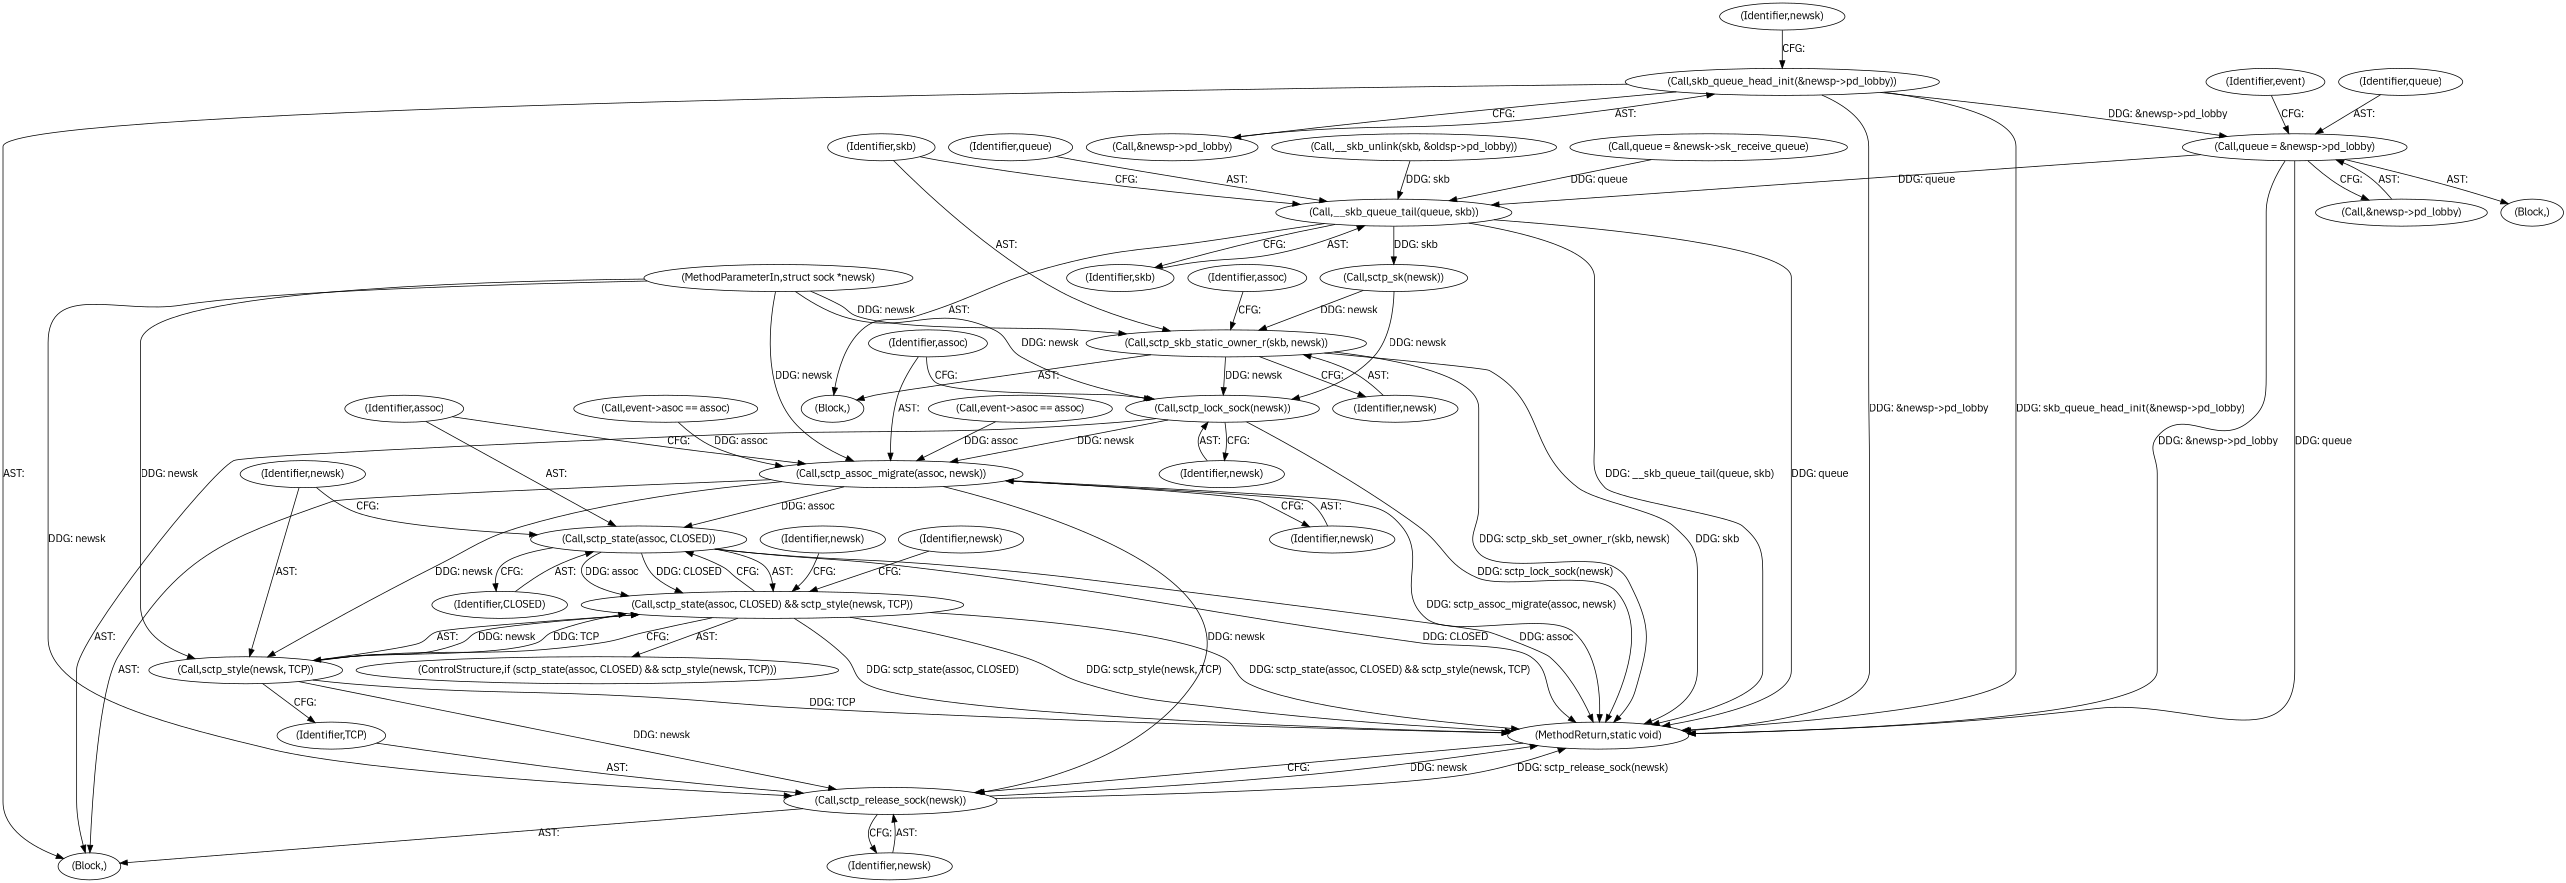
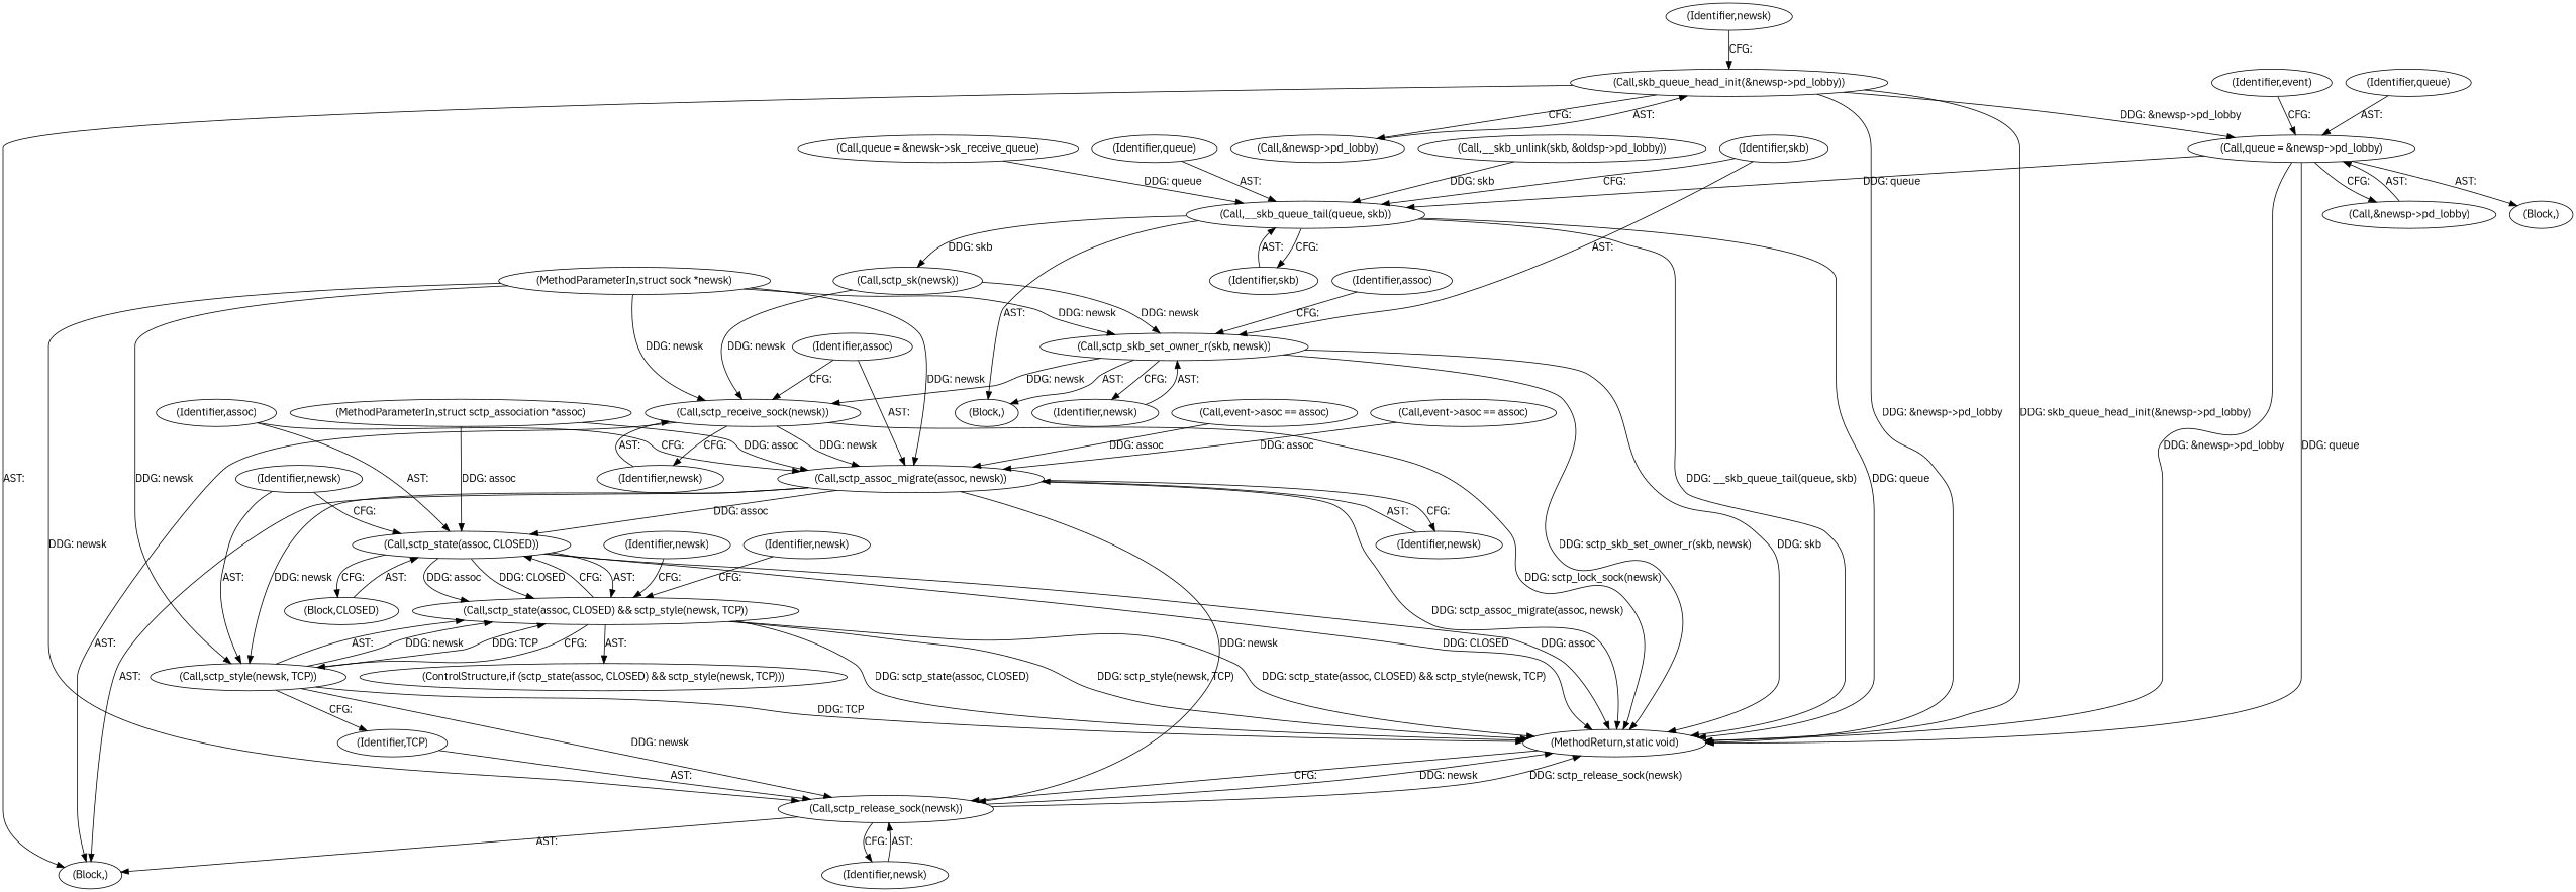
  digraph {
    fontname="IBM Plex Sans"
    node [fontname="IBM Plex Sans"]
    edge [fontname="IBM Plex Sans"]
    n1 [label="(Call,skb_queue_head_init(&newsp->pd_lobby))"]
    n2 [label="(Call,queue = &newsp->pd_lobby)"]
    n3 [label="(MethodReturn,static void)"]
    n4 [label="(Call,&newsp->pd_lobby)"]
    n5 [label="(Block,)"]
    n6 [label="(Call,__skb_queue_tail(queue, skb))"]
    n7 [label="(Call,&newsp->pd_lobby)"]
    n8 [label="(Block,)"]
    n9 [label="(Call,sctp_release_sock(newsk))"]
    n10 [label="(Identifier,skb)"]
    n11 [label="(Block,)"]
    n12 [label="(Call,sctp_sk(newsk))"]
-   n13 [label="(Call,sctp_skb_static_owner_r(skb, newsk))"]
-   n14 [label="(Call,sctp_lock_sock(newsk))"]
+   n13 [label="(Call,sctp_skb_set_owner_r(skb, newsk))"]
+   n14 [label="(Call,sctp_receive_sock(newsk))"]
    n15 [label="(Identifier,newsk)"]
    n16 [label="(Call,sctp_assoc_migrate(assoc, newsk))"]
    n17 [label="(Identifier,newsk)"]
    n18 [label="(Call,sctp_state(assoc, CLOSED))"]
    n19 [label="(Call,sctp_style(newsk, TCP))"]
    n20 [label="(Identifier,newsk)"]
    n21 [label="(Call,sctp_state(assoc, CLOSED) && sctp_style(newsk, TCP))"]
-   n22 [label="(Identifier,CLOSED)"]
+   n22 [label="(Block,CLOSED)"]
    n23 [label="(Identifier,TCP)"]
    n24 [label="(Identifier,newsk)"]
    n25 [label="(ControlStructure,if (sctp_state(assoc, CLOSED) && sctp_style(newsk, TCP)))"]
    n26 [label="(Identifier,skb)"]
    n27 [label="(Identifier,event)"]
    n28 [label="(Identifier,assoc)"]
    n29 [label="(Call,event->asoc == assoc)"]
    n30 [label="(Call,event->asoc == assoc)"]
    n31 [label="(MethodParameterIn,struct sock *newsk)"]
    n32 [label="(Identifier,assoc)"]
    n33 [label="(Call,queue = &newsk->sk_receive_queue)"]
    n34 [label="(Identifier,queue)"]
    n35 [label="(Identifier,assoc)"]
    n36 [label="(Identifier,newsk)"]
    n37 [label="(Identifier,newsk)"]
    n38 [label="(Identifier,newsk)"]
    n39 [label="(Identifier,queue)"]
    n40 [label="(Identifier,newsk)"]
    n41 [label="(Call,__skb_unlink(skb, &oldsp->pd_lobby))"]
+   n42 [label="(MethodParameterIn,struct sctp_association *assoc)"]
    n1 -> n2 [label="DDG: &newsp->pd_lobby"]
    n1 -> n3 [label="DDG: skb_queue_head_init(&newsp->pd_lobby)"]
    n1 -> n3 [label="DDG: &newsp->pd_lobby"]
    n1 -> n4 [label="CFG: "]
    n1 -> n5 [label="AST: "]
    n2 -> n3 [label="DDG: &newsp->pd_lobby"]
    n2 -> n3 [label="DDG: queue"]
    n2 -> n6 [label="DDG: queue"]
    n2 -> n7 [label="CFG: "]
    n2 -> n8 [label="AST: "]
    n3 -> n9 [label="CFG: "]
    n4 -> n1 [label="AST: "]
    n6 -> n3 [label="DDG: __skb_queue_tail(queue, skb)"]
    n6 -> n3 [label="DDG: queue"]
    n6 -> n10 [label="CFG: "]
    n6 -> n11 [label="AST: "]
    n6 -> n12 [label="DDG: skb"]
    n7 -> n2 [label="AST: "]
    n9 -> n3 [label="DDG: newsk"]
    n9 -> n3 [label="DDG: sctp_release_sock(newsk)"]
    n9 -> n5 [label="AST: "]
    n9 -> n24 [label="CFG: "]
    n10 -> n6 [label="AST: "]
    n12 -> n13 [label="DDG: newsk"]
    n12 -> n14 [label="DDG: newsk"]
    n13 -> n3 [label="DDG: skb"]
    n13 -> n3 [label="DDG: sctp_skb_set_owner_r(skb, newsk)"]
    n13 -> n11 [label="AST: "]
    n13 -> n14 [label="DDG: newsk"]
    n13 -> n15 [label="CFG: "]
    n14 -> n3 [label="DDG: sctp_lock_sock(newsk)"]
    n14 -> n5 [label="AST: "]
    n14 -> n16 [label="DDG: newsk"]
    n14 -> n17 [label="CFG: "]
    n15 -> n13 [label="AST: "]
    n16 -> n3 [label="DDG: sctp_assoc_migrate(assoc, newsk)"]
    n16 -> n5 [label="AST: "]
    n16 -> n9 [label="DDG: newsk"]
    n16 -> n18 [label="DDG: assoc"]
    n16 -> n19 [label="DDG: newsk"]
    n16 -> n20 [label="CFG: "]
    n17 -> n14 [label="AST: "]
    n18 -> n3 [label="DDG: CLOSED"]
    n18 -> n3 [label="DDG: assoc"]
    n18 -> n21 [label="AST: "]
    n18 -> n21 [label="DDG: assoc"]
    n18 -> n21 [label="DDG: CLOSED"]
    n18 -> n22 [label="CFG: "]
    n19 -> n3 [label="DDG: TCP"]
    n19 -> n9 [label="DDG: newsk"]
    n19 -> n21 [label="AST: "]
    n19 -> n21 [label="DDG: newsk"]
    n19 -> n21 [label="DDG: TCP"]
    n19 -> n23 [label="CFG: "]
    n20 -> n16 [label="AST: "]
    n21 -> n3 [label="DDG: sctp_style(newsk, TCP)"]
    n21 -> n3 [label="DDG: sctp_state(assoc, CLOSED) && sctp_style(newsk, TCP)"]
    n21 -> n3 [label="DDG: sctp_state(assoc, CLOSED)"]
    n21 -> n18 [label="CFG: "]
    n21 -> n19 [label="CFG: "]
    n21 -> n25 [label="AST: "]
    n22 -> n18 [label="AST: "]
    n23 -> n9 [label="AST: "]
    n24 -> n9 [label="AST: "]
    n26 -> n6 [label="CFG: "]
    n26 -> n13 [label="AST: "]
    n27 -> n2 [label="CFG: "]
    n28 -> n13 [label="CFG: "]
    n29 -> n16 [label="DDG: assoc"]
    n30 -> n16 [label="DDG: assoc"]
    n31 -> n9 [label="DDG: newsk"]
    n31 -> n13 [label="DDG: newsk"]
    n31 -> n14 [label="DDG: newsk"]
    n31 -> n16 [label="DDG: newsk"]
    n31 -> n19 [label="DDG: newsk"]
    n32 -> n16 [label="CFG: "]
    n32 -> n18 [label="AST: "]
    n33 -> n6 [label="DDG: queue"]
    n34 -> n6 [label="AST: "]
    n35 -> n14 [label="CFG: "]
    n35 -> n16 [label="AST: "]
    n36 -> n18 [label="CFG: "]
    n36 -> n19 [label="AST: "]
    n37 -> n21 [label="CFG: "]
    n38 -> n1 [label="CFG: "]
    n39 -> n2 [label="AST: "]
    n40 -> n21 [label="CFG: "]
    n41 -> n6 [label="DDG: skb"]
+   n42 -> n16 [label="DDG: assoc"]
+   n42 -> n18 [label="DDG: assoc"]
  }
